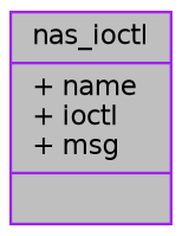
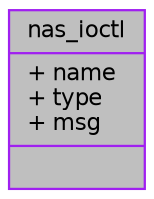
  digraph {
-   n1 [color=purple fillcolor=grey75 fontcolor=black fontname=Helvetica fontsize=10 height=0.2 label="{nas_ioctl\n|+ name\l+ ioctl\l+ msg\l|}" shape=record style=filled width=0.4]
+   n1 [color=purple fillcolor=grey75 fontcolor=black fontname=Helvetica fontsize=10 height=0.2 label="{nas_ioctl\n|+ name\l+ type\l+ msg\l|}" shape=record style=filled width=0.4]
  }
